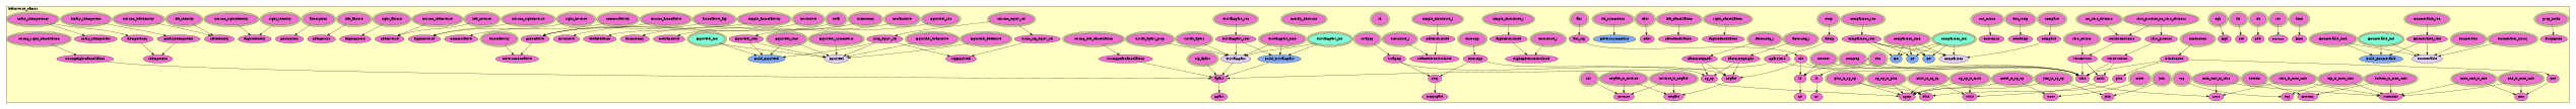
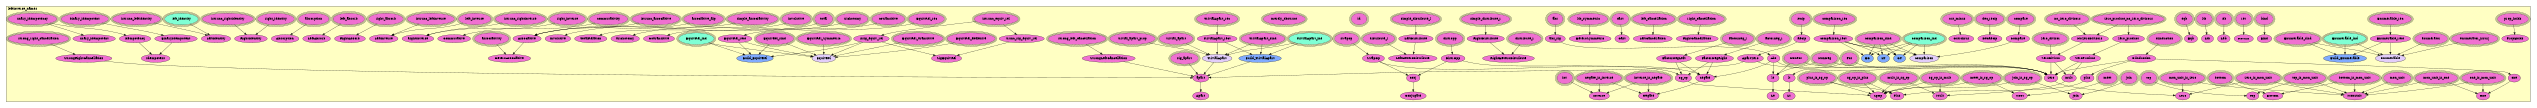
  digraph {
    node [fillcolor="#F070D1" peripheries=3 style=filled]
    n1 [label=negate_is_inverse]
    n2 [label=prop_holds]
    n3 [label=bottom_is_mon_unit]
    n4 [label=top_is_mon_unit]
    n5 [label=PropHolds peripheries=""]
    n6 [label=join_is_sg_op]
    n7 [label=enumerator_issurj]
    n8 [label=meet_is_sg_op]
    n9 [label=enumerator]
    n10 [label=mon_unit_is_one]
    n11 [label=Enumerable_sind]
    n12 [label=one_is_mon_unit]
    n13 [label=Enumerable_rec]
    n14 [label=mon_unit_is_zero]
    n15 [fillcolor="#7FFFD4" label=Enumerable_ind]
    n16 [label=zero_is_mon_unit]
    n17 [label=Enumerable_rect peripheries=""]
    n18 [fillcolor="#7FAAFF" label=Build_Enumerable peripheries=""]
    n19 [label=sg_op_is_mult]
    n20 [fillcolor="#E2CDFA" label=Enumerable peripheries=""]
    n21 [label=mult_is_sg_op]
    n22 [label=sg_op_is_plus]
    n23 [label=bind]
    n24 [label=plus_is_sg_op]
    n25 [label=Bind peripheries=""]
    n26 [label=ret]
    n27 [label=NonPos]
    n28 [label=Return peripheries=""]
    n29 [label=Pos]
    n30 [label=leb]
    n31 [label=NonNeg]
    n32 [label=lt peripheries=""]
    n33 [label=Leb peripheries=""]
    n34 [label=ltb]
    n35 [label=Lt peripheries=""]
    n36 [label=le peripheries=""]
    n37 [label=Ltb peripheries=""]
    n38 [label=eqb]
    n39 [label=Le peripheries=""]
    n40 [label=bottom]
    n41 [label=Eqb peripheries=""]
    n42 [label=compare]
    n43 [label=Bottom peripheries=""]
    n44 [label=top]
    n45 [label=Compare peripheries=""]
    n46 [label=comparison_sind]
    n47 [label=Top peripheries=""]
    n48 [label=join]
    n49 [label=comparison_rec]
    n50 [fillcolor="#7FFFD4" label=comparison_ind]
    n51 [label=Join peripheries=""]
    n52 [label=meet]
    n53 [label=comparison_rect peripheries=""]
    n54 [fillcolor="#7FAAFF" label=GT peripheries=""]
    n55 [label=Meet peripheries=""]
    n56 [fillcolor="#7FAAFF" label=EQ peripheries=""]
    n57 [label=recip]
    n58 [fillcolor="#7FAAFF" label=LT peripheries=""]
    n59 [label=Recip peripheries=""]
    n60 [fillcolor="#E2CDFA" label=comparison peripheries=""]
    n61 [label=ApartZero peripheries=""]
    n62 [label=dec_recip]
    n63 [label=cut_minus]
    n64 [label=DecRecip peripheries=""]
    n65 [label=CutMinus peripheries=""]
    n66 [label=inv]
    n67 [label=biinduction]
    n68 [label=Inverse peripheries=""]
    n69 [label=Biinduction peripheries=""]
    n70 [label=zero_product_no_zero_divisors]
    n71 [label=negate peripheries=""]
    n72 [label=no_zero_divisors]
    n73 [label=Negate peripheries=""]
    n74 [label=zero peripheries=""]
    n75 [label=NoZeroDivisors peripheries=""]
    n76 [label=zero_divisor]
    n77 [label=Zero peripheries=""]
    n78 [label=one peripheries=""]
    n79 [label=ZeroDivisor peripheries=""]
    n80 [label=zero_product peripheries=""]
    n81 [label=One peripheries=""]
    n82 [label=mult peripheries=""]
    n83 [label=ZeroProduct peripheries=""]
    n84 [label=strong_right_cancellation]
    n85 [label=Mult peripheries=""]
    n86 [label=plus peripheries=""]
    n87 [label=StrongRightCancellation peripheries=""]
    n88 [label=strong_left_cancellation]
    n89 [label=Plus peripheries=""]
+   n90 [label=mon_unit]
    n91 [label=StrongLeftCancellation peripheries=""]
    n92 [label=right_cancellation]
    n93 [label=MonUnit peripheries=""]
    n94 [label=sg_op peripheries=""]
    n95 [label=RightCancellation peripheries=""]
    n96 [label=left_cancellation]
    n97 [label=SgOp peripheries=""]
    n98 [label=cast]
    n99 [label=LeftCancellation peripheries=""]
    n100 [label=ltb_symmetric]
    n101 [label=Cast peripheries=""]
    n102 [label=sig_apart]
-   n103 [fillcolor="#7FAAFF" label=HeteroSymmetric peripheries=""]
+   n103 [label=HeteroSymmetric peripheries=""]
    n104 [label=trivial_apart]
    n105 [label=simple_distribute_r]
    n106 [label=trivial_apart_prop]
    n107 [label=RightDistribute peripheries=""]
    n108 [label=simple_distribute_l]
    n109 [label=TrivialApart_sind]
    n110 [label=TrivialApart_rec]
    n111 [label=LeftDistribute peripheries=""]
    n112 [label=distribute_r]
    n113 [fillcolor="#7FFFD4" label=TrivialApart_ind]
    n114 [label=TrivialApart_rect peripheries=""]
    n115 [label=RightHeteroDistribute peripheries=""]
    n116 [fillcolor="#7FAAFF" label=Build_TrivialApart peripheries=""]
    n117 [label=distribute_l]
    n118 [fillcolor="#E2CDFA" label=TrivialApart peripheries=""]
    n119 [label=LeftHeteroDistribute peripheries=""]
    n120 [label=factorneg_r]
    n121 [label=apart peripheries=""]
    n122 [label=FactorNegRight peripheries=""]
    n123 [label=Apart peripheries=""]
    n124 [label=id]
    n125 [label=factorneg_l]
    n126 [label=merely_destruct]
    n127 [label=FactorNegLeft peripheries=""]
    n128 [label=swapop]
    n129 [label=SwapOp peripheries=""]
    n130 [label=distropp]
    n131 [label=DistrOpp peripheries=""]
    n132 [label=conj peripheries=""]
    n133 [label=Conjugate peripheries=""]
    n134 [label=istrunc_equiv_rel]
    n135 [label=issig_equiv_rel peripheries=""]
    n136 [label=trunc_sig_equiv_rel peripheries=""]
    n137 [label=SigEquivRel peripheries=""]
    n138 [label=EquivRel_Transitive]
    n139 [label=EquivRel_Symmetric]
    n140 [label=EquivRel_Reflexive]
    n141 [label=EquivRel_sind]
    n142 [label=EquivRel_rec]
    n143 [fillcolor="#7FFFD4" label=EquivRel_ind]
    n144 [label=EquivRel_rect peripheries=""]
    n145 [fillcolor="#7FAAFF" label=Build_EquivRel peripheries=""]
    n146 [fillcolor="#E2CDFA" label=EquivRel peripheries=""]
    n147 [label=cotransitive]
    n148 [label=CoTransitive peripheries=""]
    n149 [label=trichotomy]
    n150 [label=Trichotomy peripheries=""]
    n151 [label=total]
    n152 [label=TotalRelation peripheries=""]
    n153 [label=involutive]
    n154 [label=Involutive peripheries=""]
    n155 [label=associative_flip]
    n156 [label=istrunc_associative]
    n157 [label=simple_associativity]
    n158 [label=Associative peripheries=""]
    n159 [label=associativity]
    n160 [label=HeteroAssociative peripheries=""]
    n161 [label=commutativity]
    n162 [label=Commutative peripheries=""]
    n163 [label=istrunc_rightinverse]
    n164 [label=right_inverse]
    n165 [label=RightInverse peripheries=""]
    n166 [label=istrunc_leftinverse]
    n167 [label=left_inverse]
    n168 [label=LeftInverse peripheries=""]
    n169 [label=right_absorb]
    n170 [label=RightAbsorb peripheries=""]
    n171 [label=left_absorb]
    n172 [label=LeftAbsorb peripheries=""]
    n173 [label=absorption]
    n174 [label=Absorption peripheries=""]
    n175 [label=istrunc_rightidentity]
    n176 [label=right_identity]
    n177 [label=RightIdentity peripheries=""]
    n178 [label=istrunc_leftidentity]
-   n179 [label=left_identity]
+   n179 [fillcolor="#7FFFD4" label=left_identity]
    n180 [label=LeftIdentity peripheries=""]
    n181 [label=binary_idempotent]
    n182 [label=BinaryIdempotent peripheries=""]
    n183 [label=unary_idempotency]
    n184 [label=unary_idempotent peripheries=""]
    n185 [label=idempotency peripheries=""]
    n186 [label=Idempotent peripheries=""]
    n187 [label=abs]
    n188 [label=abs_sig peripheries=""]
    n189 [label=Abs peripheries=""]
    n190 [label=inverse_is_negate]
    subgraph cluster_1 {
      fillcolor="#FFFFC3"
      label=leftinverse_names
      labeljust=l
      style=filled
      n1
      n2
      n3
      n4
      n5
      n6
      n7
      n8
      n9
      n10
      n11
      n12
      n13
      n14
      n15
      n16
      n17
      n18
      n19
      n20
      n21
      n22
      n23
      n24
      n25
      n26
      n27
      n28
      n29
      n30
      n31
      n32
      n33
      n34
      n35
      n36
      n37
      n38
      n39
      n40
      n41
      n42
      n43
      n44
      n45
      n46
      n47
      n48
      n49
      n50
      n51
      n52
      n53
      n54
      n55
      n56
      n57
      n58
      n59
      n60
      n61
      n62
      n63
      n64
      n65
      n66
      n67
      n68
      n69
      n70
      n71
      n72
      n73
      n74
      n75
      n76
      n77
      n78
      n79
      n80
      n81
      n82
      n83
      n84
      n85
      n86
      n87
      n88
      n89
+     n90
      n91
      n92
      n93
      n94
      n95
      n96
      n97
      n98
      n99
      n100
      n101
      n102
      n103
      n104
      n105
      n106
      n107
      n108
      n109
      n110
      n111
      n112
      n113
      n114
      n115
      n116
      n117
      n118
      n119
      n120
      n121
      n122
      n123
      n124
      n125
      n126
      n127
      n128
      n129
      n130
      n131
      n132
      n133
      n134
      n135
      n136
      n137
      n138
      n139
      n140
      n141
      n142
      n143
      n144
      n145
      n146
      n147
      n148
      n149
      n150
      n151
      n152
      n153
      n154
      n155
      n156
      n157
      n158
      n159
      n160
      n161
      n162
      n163
      n164
      n165
      n166
      n167
      n168
      n169
      n170
      n171
      n172
      n173
      n174
      n175
      n176
      n177
      n178
      n179
      n180
      n181
      n182
      n183
      n184
      n185
      n186
      n187
      n188
      n189
      n190
    }
    n1 -> n68
    n1 -> n73
    n2 -> n5
    n3 -> n43
    n3 -> n93
    n4 -> n47
    n4 -> n93
    n6 -> n51
    n6 -> n97
    n7 -> n20
    n8 -> n55
    n8 -> n97
    n9 -> n20
    n10 -> n81
    n10 -> n93
    n11 -> n18
    n11 -> n20
    n12 -> n81
    n12 -> n93
    n13 -> n17
    n14 -> n77
    n14 -> n93
    n15 -> n18
    n15 -> n20
    n16 -> n77
    n16 -> n93
    n17 -> n18
    n17 -> n20
    n19 -> n85
    n19 -> n97
    n21 -> n85
    n21 -> n97
    n22 -> n89
    n22 -> n97
    n23 -> n25
    n24 -> n89
    n24 -> n97
    n26 -> n28
    n27 -> n36
    n27 -> n74
    n29 -> n32
    n29 -> n74
    n30 -> n33
    n31 -> n36
    n31 -> n74
    n32 -> n35
    n34 -> n37
    n36 -> n39
    n38 -> n41
    n40 -> n43
    n42 -> n45
    n44 -> n47
    n45 -> n60
    n46 -> n54
    n46 -> n56
    n46 -> n58
    n46 -> n60
    n48 -> n51
    n49 -> n53
    n50 -> n54
    n50 -> n56
    n50 -> n58
    n50 -> n60
    n52 -> n55
    n53 -> n54
    n53 -> n56
    n53 -> n58
    n53 -> n60
    n57 -> n59
    n59 -> n61
    n61 -> n74
    n61 -> n121
    n62 -> n64
    n63 -> n65
    n66 -> n68
    n67 -> n69
    n69 -> n74
    n69 -> n78
    n69 -> n86
    n70 -> n75
    n70 -> n80
    n71 -> n73
    n72 -> n75
    n74 -> n77
    n75 -> n79
    n76 -> n79
    n78 -> n81
    n79 -> n74
    n79 -> n82
    n80 -> n83
    n82 -> n85
    n83 -> n74
    n83 -> n82
    n84 -> n87
    n86 -> n89
    n87 -> n121
    n88 -> n91
+   n90 -> n93
    n91 -> n121
    n92 -> n95
    n94 -> n97
    n96 -> n99
    n98 -> n101
    n100 -> n103
    n102 -> n121
    n104 -> n118
    n105 -> n107
    n106 -> n118
    n107 -> n115
    n108 -> n111
    n109 -> n116
    n109 -> n118
    n110 -> n114
    n111 -> n119
    n112 -> n115
    n113 -> n116
    n113 -> n118
    n114 -> n116
    n114 -> n118
    n116 -> n121
    n117 -> n119
    n118 -> n121
    n120 -> n122
    n121 -> n123
    n122 -> n71
    n122 -> n94
    n125 -> n127
    n127 -> n71
    n127 -> n94
    n128 -> n129
    n129 -> n71
    n129 -> n132
    n130 -> n131
    n131 -> n94
    n131 -> n132
    n132 -> n133
    n134 -> n135
    n134 -> n136
    n135 -> n137
    n135 -> n145
    n135 -> n146
    n136 -> n137
    n138 -> n146
    n139 -> n146
    n140 -> n146
    n141 -> n145
    n141 -> n146
    n142 -> n144
    n143 -> n145
    n143 -> n146
    n144 -> n145
    n144 -> n146
    n147 -> n148
    n149 -> n150
    n151 -> n152
    n153 -> n154
    n155 -> n158
    n156 -> n158
    n157 -> n158
    n158 -> n160
    n159 -> n160
    n161 -> n162
    n163 -> n165
    n164 -> n165
    n166 -> n168
    n167 -> n168
    n169 -> n170
    n171 -> n172
    n173 -> n174
    n175 -> n177
    n176 -> n177
    n178 -> n180
    n179 -> n180
    n181 -> n182
    n182 -> n186
    n183 -> n184
    n183 -> n185
    n185 -> n186
    n187 -> n188
    n188 -> n189
    n189 -> n36
    n189 -> n71
    n189 -> n74
    n190 -> n68
    n190 -> n73
  }
